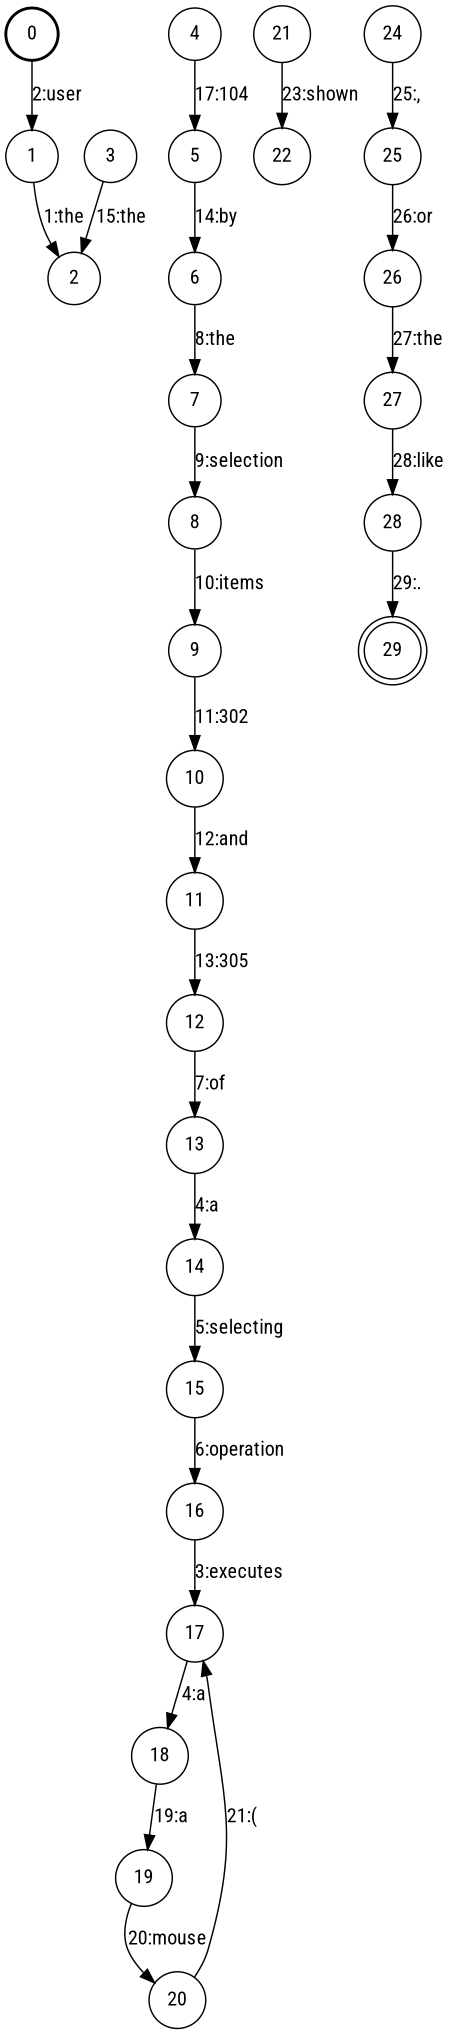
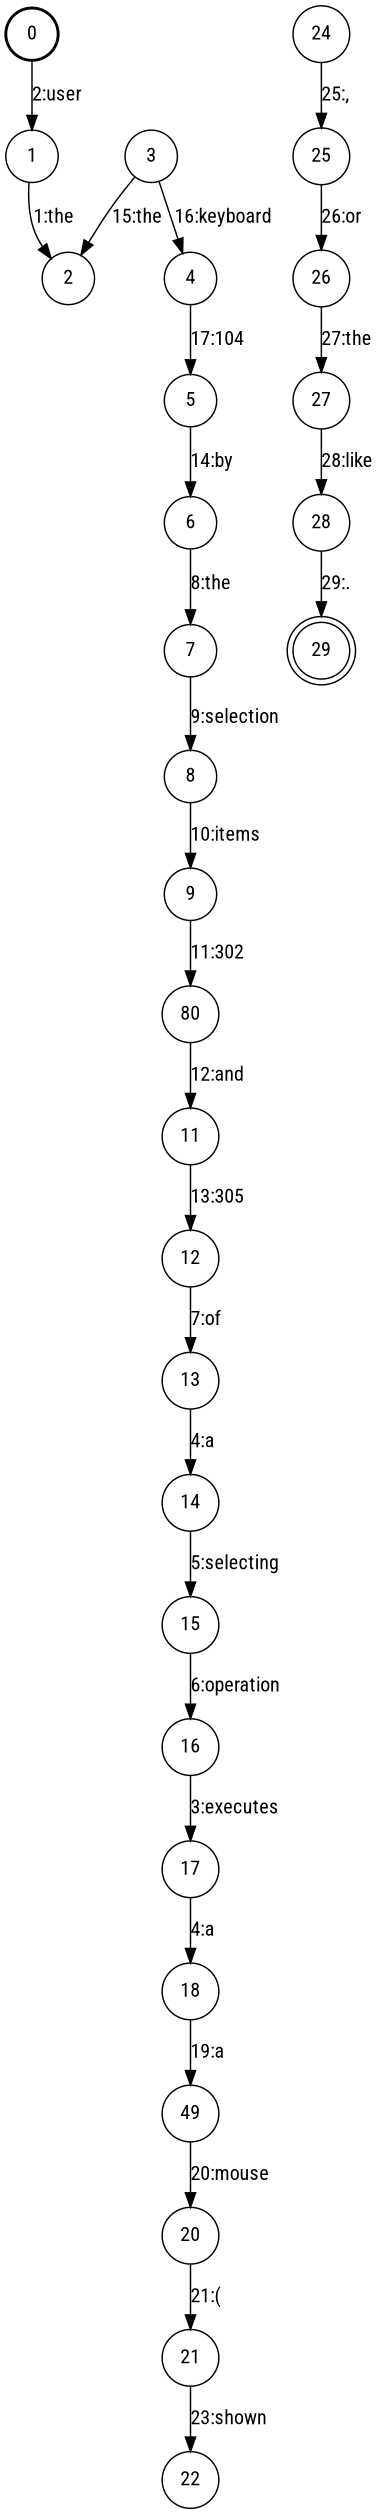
  digraph {
    fontname="Roboto Condensed"
    nodesep=0.25
    rankdir=TB
    ranksep=0.4
    node [fontname="Roboto Condensed" fontsize=14 shape=circle style=solid]
    edge [fontname="Roboto Condensed" fontsize=14]
    n1 [label=0 style=bold]
    n2 [label=1]
    n3 [label=2]
    n4 [label=3]
    n5 [label=4]
    n6 [label=5]
    n7 [label=6]
    n8 [label=7]
    n9 [label=8]
    n10 [label=9]
-   n11 [label=10]
+   n11 [label=80]
    n12 [label=11]
    n13 [label=12]
    n14 [label=13]
    n15 [label=14]
    n16 [label=15]
    n17 [label=16]
    n18 [label=17]
    n19 [label=18]
-   n20 [label=19]
+   n20 [label=49]
    n21 [label=20]
    n22 [label=21]
    n23 [label=22]
    n24 [label=24]
    n25 [label=25]
    n26 [label=26]
    n27 [label=27]
    n28 [label=28]
    n29 [label=29 shape=doublecircle]
    n1 -> n2 [label="2:user"]
    n2 -> n3 [label="1:the"]
    n4 -> n3 [label="15:the"]
+   n4 -> n5 [label="16:keyboard"]
    n5 -> n6 [label="17:104"]
    n6 -> n7 [label="14:by"]
    n7 -> n8 [label="8:the"]
    n8 -> n9 [label="9:selection"]
    n9 -> n10 [label="10:items"]
    n10 -> n11 [label="11:302"]
    n11 -> n12 [label="12:and"]
    n12 -> n13 [label="13:305"]
    n13 -> n14 [label="7:of"]
    n14 -> n15 [label="4:a"]
    n15 -> n16 [label="5:selecting"]
    n16 -> n17 [label="6:operation"]
    n17 -> n18 [label="3:executes"]
    n18 -> n19 [label="4:a"]
    n19 -> n20 [label="19:a"]
    n20 -> n21 [label="20:mouse"]
-   n21 -> n18 [label="21:("]
+   n21 -> n22 [label="21:("]
    n22 -> n23 [label="23:shown"]
    n24 -> n25 [label="25:,"]
    n25 -> n26 [label="26:or"]
    n26 -> n27 [label="27:the"]
    n27 -> n28 [label="28:like"]
    n28 -> n29 [label="29:."]
  }
